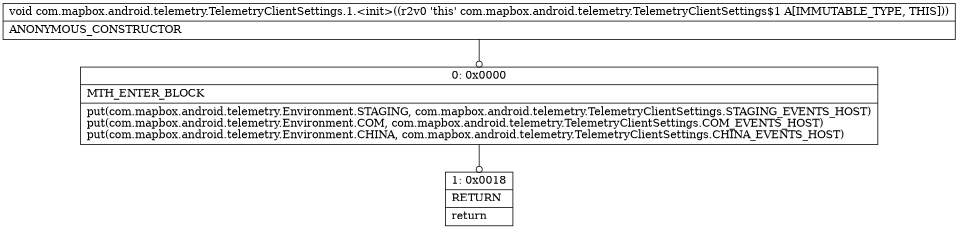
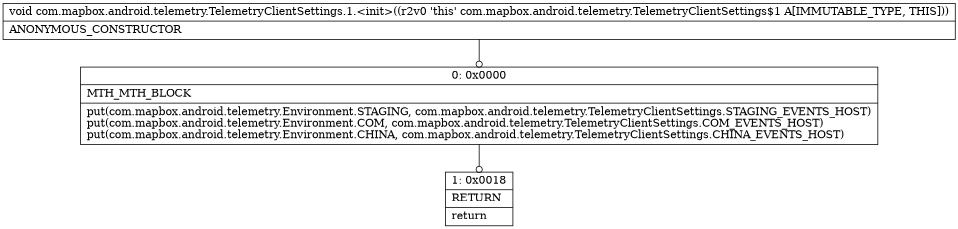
  digraph {
    node [shape=record]
    edge [arrowhead=odot]
-   n1 [label="{0\:\ 0x0000|MTH_ENTER_BLOCK\l|put(com.mapbox.android.telemetry.Environment.STAGING, com.mapbox.android.telemetry.TelemetryClientSettings.STAGING_EVENTS_HOST)\lput(com.mapbox.android.telemetry.Environment.COM, com.mapbox.android.telemetry.TelemetryClientSettings.COM_EVENTS_HOST)\lput(com.mapbox.android.telemetry.Environment.CHINA, com.mapbox.android.telemetry.TelemetryClientSettings.CHINA_EVENTS_HOST)\l}"]
+   n1 [label="{0\:\ 0x0000|MTH_MTH_BLOCK\l|put(com.mapbox.android.telemetry.Environment.STAGING, com.mapbox.android.telemetry.TelemetryClientSettings.STAGING_EVENTS_HOST)\lput(com.mapbox.android.telemetry.Environment.COM, com.mapbox.android.telemetry.TelemetryClientSettings.COM_EVENTS_HOST)\lput(com.mapbox.android.telemetry.Environment.CHINA, com.mapbox.android.telemetry.TelemetryClientSettings.CHINA_EVENTS_HOST)\l}"]
    n2 [label="{1\:\ 0x0018|RETURN\l|return\l}"]
    n3 [label="{void com.mapbox.android.telemetry.TelemetryClientSettings.1.\<init\>((r2v0 'this' com.mapbox.android.telemetry.TelemetryClientSettings$1 A[IMMUTABLE_TYPE, THIS]))  | ANONYMOUS_CONSTRUCTOR\l}"]
    n1 -> n2
    n3 -> n1
  }
